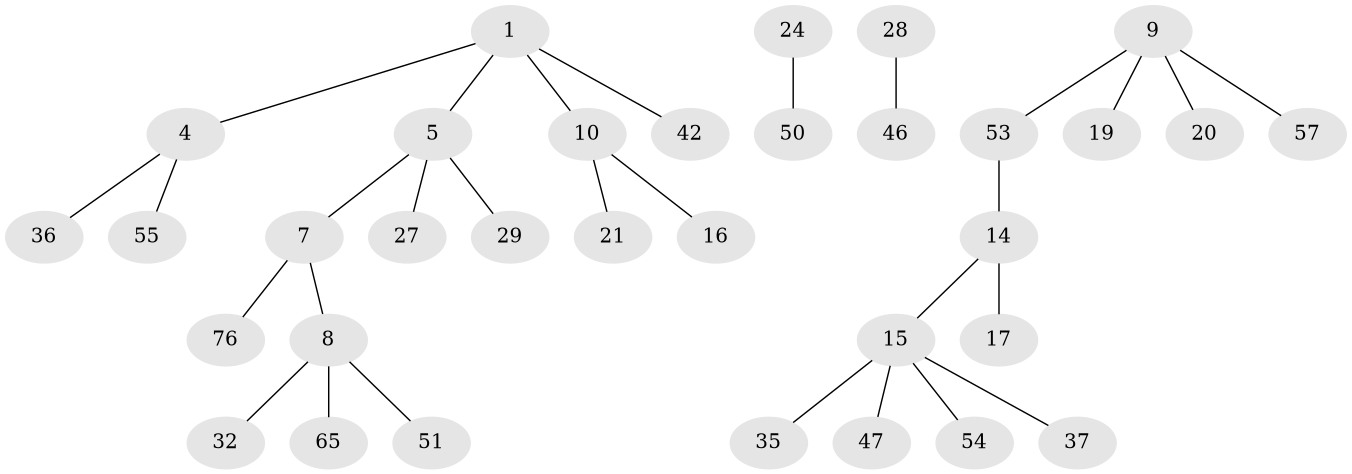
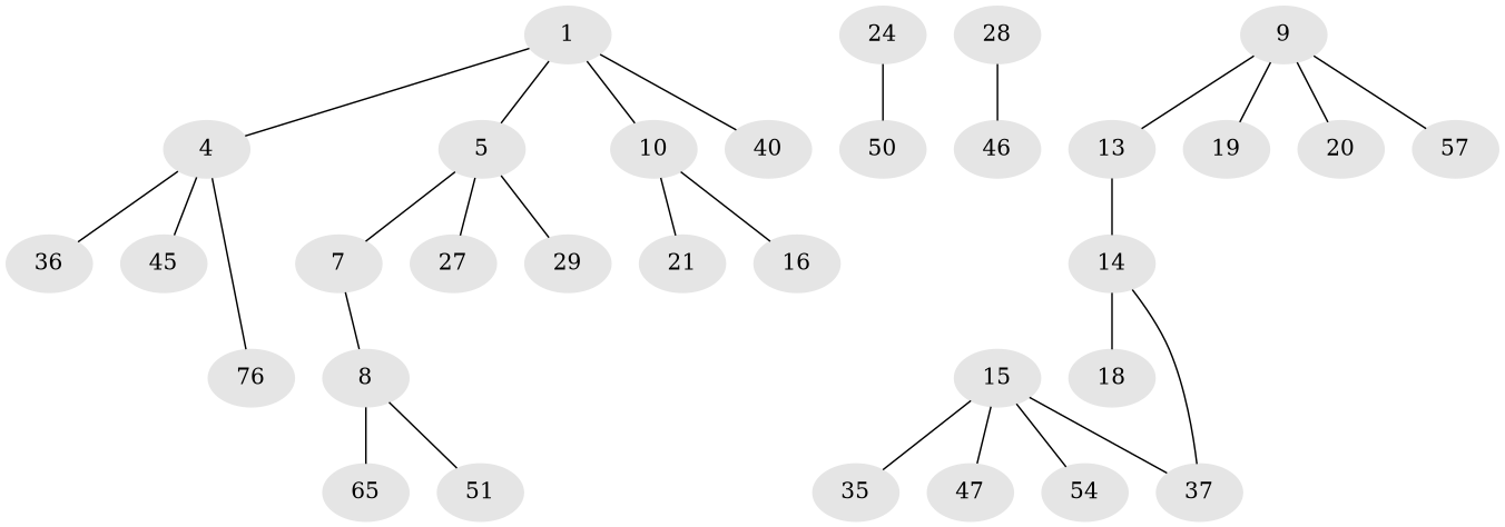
  graph {
    node [color=gray90 style=filled]
    1 [super="+30+2"]
    4 [super="+17"]
    5 [super="+23"]
    10
-   40 [label=42]
+   40
    36
-   55
+   55 [label=45]
    n8 [label=76]
    7
    27
    29 [super="+31+53"]
    n12 [label=21]
    16
    24
    50
    28 [super="+37"]
    46
    8 [super="+25"]
    9 [super="+12"]
-   13 [super="+43" label=53]
+   13 [super="+43"]
    19
    20
    57
-   32
    n25 [label=65]
    51
    14
    15 [super="+49+22+21+39+48"]
-   18 [label=17]
+   18
    n30 [label=37]
    35
    47 [super="+58"]
    54
    1 -- 4
    1 -- 5
    1 -- 10
    1 -- 40
    4 -- 36
    4 -- 55
-   7 -- n8
+   4 -- n8
    5 -- 7
    5 -- 27
    5 -- 29
    10 -- n12
    10 -- 16
    7 -- 8
    24 -- 50
    28 -- 46
-   8 -- 32
    8 -- n25
    8 -- 51
    9 -- 13
    9 -- 19
    9 -- 20
    9 -- 57
    13 -- 14
-   14 -- 15
+   14 -- n30
    14 -- 18
    15 -- n30
    15 -- 35
    15 -- 47
    15 -- 54
  }
